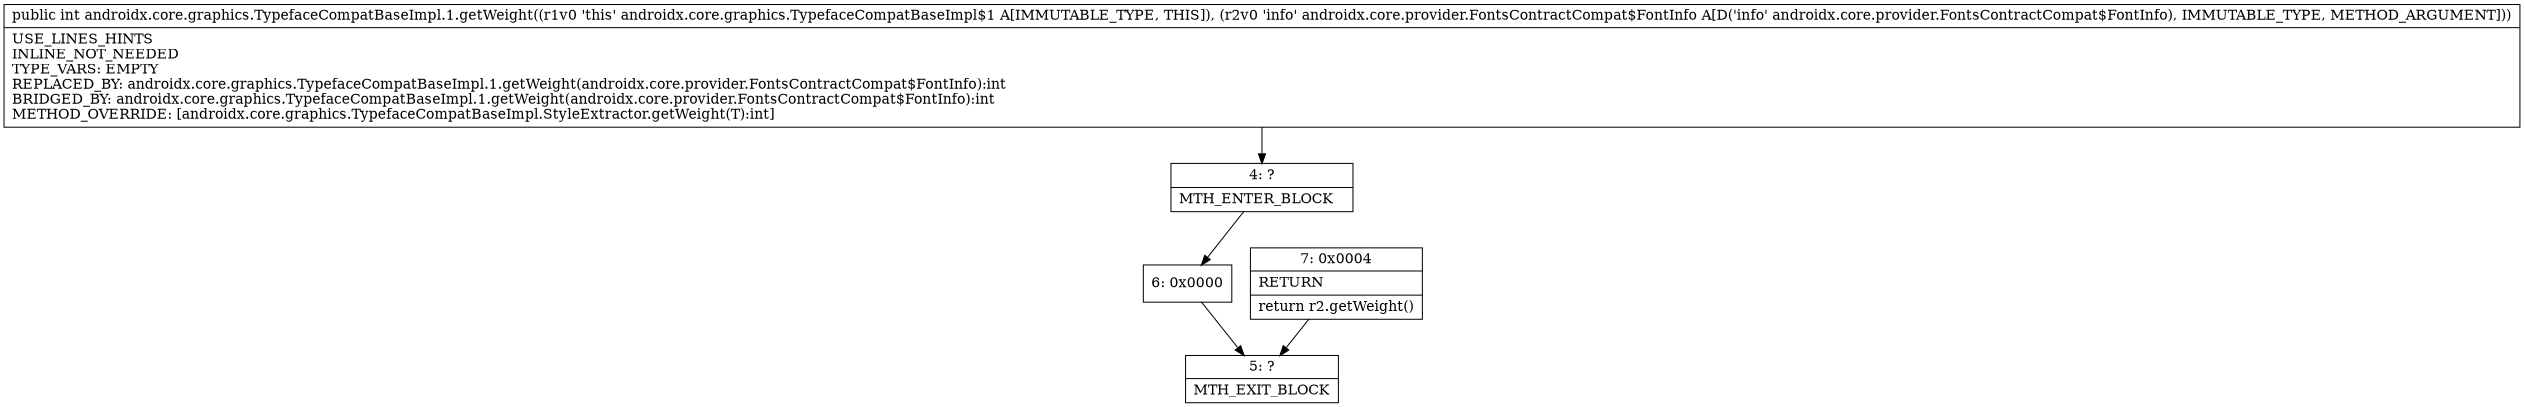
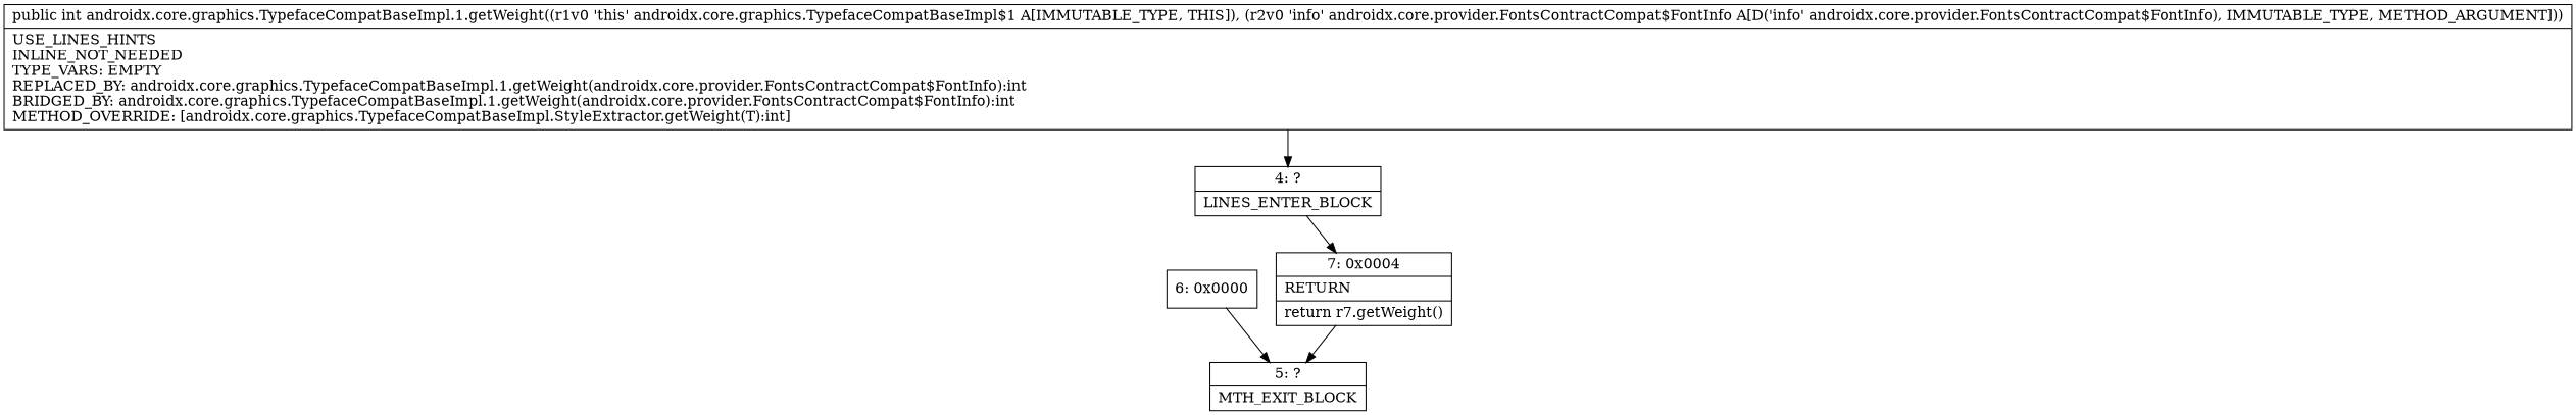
  digraph {
    node [shape=record]
-   n1 [label="{4\:\ ?|MTH_ENTER_BLOCK\l}"]
+   n1 [label="{4\:\ ?|LINES_ENTER_BLOCK\l}"]
    n2 [label="{6\:\ 0x0000}"]
    n3 [label="{5\:\ ?|MTH_EXIT_BLOCK\l}"]
-   n4 [label="{7\:\ 0x0004|RETURN\l|return r2.getWeight()\l}"]
+   n4 [label="{7\:\ 0x0004|RETURN\l|return r7.getWeight()\l}"]
    n5 [label="{public int androidx.core.graphics.TypefaceCompatBaseImpl.1.getWeight((r1v0 'this' androidx.core.graphics.TypefaceCompatBaseImpl$1 A[IMMUTABLE_TYPE, THIS]), (r2v0 'info' androidx.core.provider.FontsContractCompat$FontInfo A[D('info' androidx.core.provider.FontsContractCompat$FontInfo), IMMUTABLE_TYPE, METHOD_ARGUMENT]))  | USE_LINES_HINTS\lINLINE_NOT_NEEDED\lTYPE_VARS: EMPTY\lREPLACED_BY: androidx.core.graphics.TypefaceCompatBaseImpl.1.getWeight(androidx.core.provider.FontsContractCompat$FontInfo):int\lBRIDGED_BY: androidx.core.graphics.TypefaceCompatBaseImpl.1.getWeight(androidx.core.provider.FontsContractCompat$FontInfo):int\lMETHOD_OVERRIDE: [androidx.core.graphics.TypefaceCompatBaseImpl.StyleExtractor.getWeight(T):int]\l}"]
-   n1 -> n2
+   n1 -> n4
    n2 -> n3
    n4 -> n3
    n5 -> n1
  }
